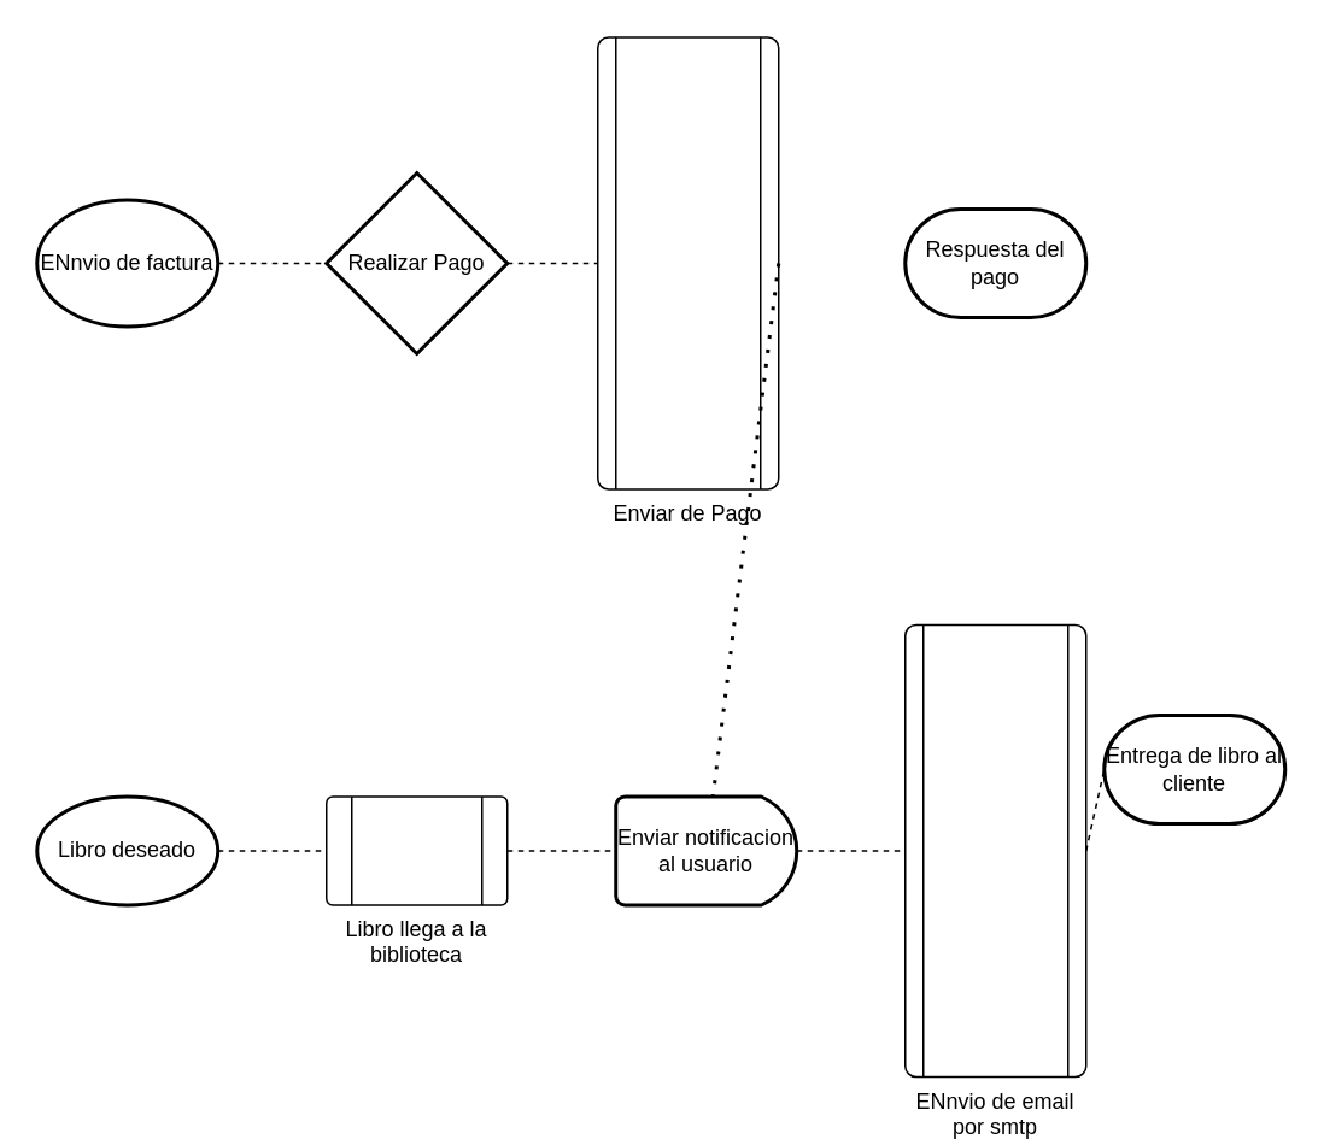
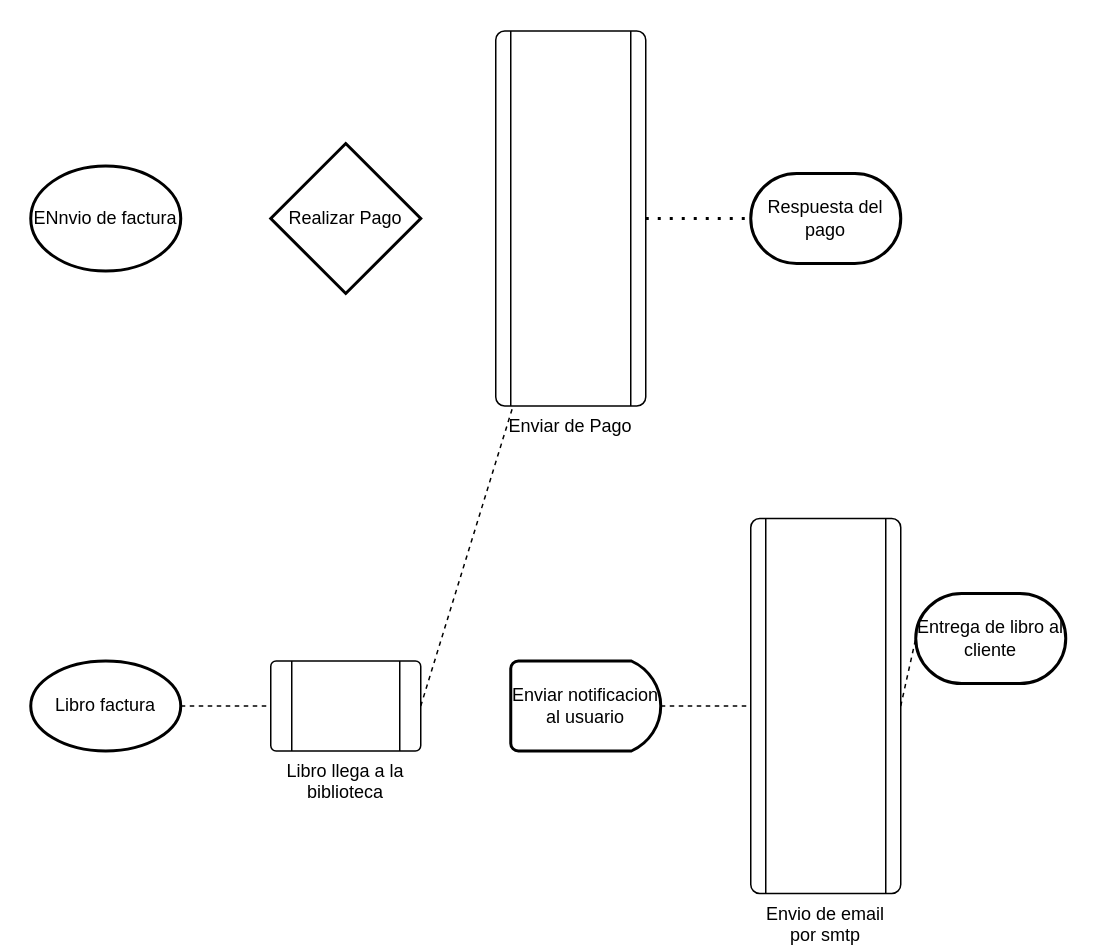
  <mxCell id="0" />
  <mxCell id="1" parent="0" />
  <mxCell id="2" value="ENnvio de factura" style="strokeWidth=2;html=1;shape=mxgraph.flowchart.start_1;whiteSpace=wrap;" vertex="1" parent="1"><mxGeometry x="20" y="110" width="100" height="70" as="geometry" /></mxCell>
  <mxCell id="3" value="Enviar de Pago&lt;br&gt;" style="verticalLabelPosition=bottom;verticalAlign=top;html=1;shape=process;whiteSpace=wrap;rounded=1;size=0.1;arcSize=6;fontFamily=Helvetica;" vertex="1" parent="1"><mxGeometry x="330" y="20" width="100" height="250" as="geometry" /></mxCell>
  <mxCell id="4" value="Realizar Pago" style="strokeWidth=2;html=1;shape=mxgraph.flowchart.decision;whiteSpace=wrap;fontFamily=Helvetica;" vertex="1" parent="1"><mxGeometry x="180" y="95" width="100" height="100" as="geometry" /></mxCell>
- <mxCell id="5" value="" style="endArrow=none;dashed=1;html=1;rounded=0;fontFamily=Helvetica;exitX=1;exitY=0.5;exitDx=0;exitDy=0;exitPerimeter=0;entryX=0;entryY=0.5;entryDx=0;entryDy=0;entryPerimeter=0;" edge="1" parent="1" source="2" target="4"><mxGeometry width="50" height="50" relative="1" as="geometry"><mxPoint x="450" y="380" as="sourcePoint" /><mxPoint x="500" y="330" as="targetPoint" /></mxGeometry></mxCell>
- <mxCell id="6" value="" style="endArrow=none;dashed=1;html=1;rounded=0;fontFamily=Helvetica;exitX=1;exitY=0.5;exitDx=0;exitDy=0;exitPerimeter=0;entryX=0;entryY=0.5;entryDx=0;entryDy=0;" edge="1" parent="1" source="4" target="3"><mxGeometry width="50" height="50" relative="1" as="geometry"><mxPoint x="130" y="155" as="sourcePoint" /><mxPoint x="190" y="155" as="targetPoint" /><Array as="points" /></mxGeometry></mxCell>
  <mxCell id="7" value="Respuesta del pago" style="strokeWidth=2;html=1;shape=mxgraph.flowchart.terminator;whiteSpace=wrap;fontFamily=Helvetica;" vertex="1" parent="1"><mxGeometry x="500" y="115" width="100" height="60" as="geometry" /></mxCell>
- <mxCell id="8" value="" style="endArrow=none;dashed=1;html=1;dashPattern=1 3;strokeWidth=2;rounded=0;fontFamily=Helvetica;exitX=1;exitY=0.5;exitDx=0;exitDy=0;" edge="1" parent="1" source="3" target="11"><mxGeometry width="50" height="50" relative="1" as="geometry"><mxPoint x="450" y="370" as="sourcePoint" /><mxPoint x="500" y="320" as="targetPoint" /></mxGeometry></mxCell>
- <mxCell id="9" value="Libro deseado" style="strokeWidth=2;html=1;shape=mxgraph.flowchart.start_1;whiteSpace=wrap;fontFamily=Helvetica;" vertex="1" parent="1"><mxGeometry x="20" y="440" width="100" height="60" as="geometry" /></mxCell>
+ <mxCell id="8" value="" style="endArrow=none;dashed=1;html=1;dashPattern=1 3;strokeWidth=2;rounded=0;fontFamily=Helvetica;entryX=0;entryY=0.5;entryDx=0;entryDy=0;entryPerimeter=0;exitX=1;exitY=0.5;exitDx=0;exitDy=0;" edge="1" parent="1" source="3" target="7"><mxGeometry width="50" height="50" relative="1" as="geometry"><mxPoint x="450" y="370" as="sourcePoint" /><mxPoint x="500" y="320" as="targetPoint" /></mxGeometry></mxCell>
+ <mxCell id="9" value="Libro factura" style="strokeWidth=2;html=1;shape=mxgraph.flowchart.start_1;whiteSpace=wrap;fontFamily=Helvetica;" vertex="1" parent="1"><mxGeometry x="20" y="440" width="100" height="60" as="geometry" /></mxCell>
  <mxCell id="10" value="Libro llega a la biblioteca" style="verticalLabelPosition=bottom;verticalAlign=top;html=1;shape=process;whiteSpace=wrap;rounded=1;size=0.14;arcSize=6;fontFamily=Helvetica;" vertex="1" parent="1"><mxGeometry x="180" y="440" width="100" height="60" as="geometry" /></mxCell>
  <mxCell id="11" value="Enviar notificacion al usuario" style="strokeWidth=2;html=1;shape=mxgraph.flowchart.delay;whiteSpace=wrap;fontFamily=Helvetica;" vertex="1" parent="1"><mxGeometry x="340" y="440" width="100" height="60" as="geometry" /></mxCell>
- <mxCell id="12" value="ENnvio de email por smtp" style="verticalLabelPosition=bottom;verticalAlign=top;html=1;shape=process;whiteSpace=wrap;rounded=1;size=0.1;arcSize=6;fontFamily=Helvetica;" vertex="1" parent="1"><mxGeometry x="500" y="345" width="100" height="250" as="geometry" /></mxCell>
+ <mxCell id="12" value="Envio de email por smtp" style="verticalLabelPosition=bottom;verticalAlign=top;html=1;shape=process;whiteSpace=wrap;rounded=1;size=0.1;arcSize=6;fontFamily=Helvetica;" vertex="1" parent="1"><mxGeometry x="500" y="345" width="100" height="250" as="geometry" /></mxCell>
  <mxCell id="13" value="Entrega de libro al cliente" style="strokeWidth=2;html=1;shape=mxgraph.flowchart.terminator;whiteSpace=wrap;fontFamily=Helvetica;" vertex="1" parent="1"><mxGeometry x="610" y="395" width="100" height="60" as="geometry" /></mxCell>
  <mxCell id="14" value="" style="endArrow=none;dashed=1;html=1;rounded=0;fontFamily=Helvetica;exitX=1;exitY=0.5;exitDx=0;exitDy=0;exitPerimeter=0;entryX=0;entryY=0.5;entryDx=0;entryDy=0;" edge="1" parent="1" source="9" target="10"><mxGeometry width="50" height="50" relative="1" as="geometry"><mxPoint x="130" y="155" as="sourcePoint" /><mxPoint x="190" y="155" as="targetPoint" /></mxGeometry></mxCell>
- <mxCell id="15" value="" style="endArrow=none;dashed=1;html=1;rounded=0;fontFamily=Helvetica;exitX=1;exitY=0.5;exitDx=0;exitDy=0;entryX=0;entryY=0.5;entryDx=0;entryDy=0;entryPerimeter=0;" edge="1" parent="1" source="10" target="11"><mxGeometry width="50" height="50" relative="1" as="geometry"><mxPoint x="140" y="165" as="sourcePoint" /><mxPoint x="200" y="165" as="targetPoint" /></mxGeometry></mxCell>
+ <mxCell id="15" value="" style="endArrow=none;dashed=1;html=1;rounded=0;fontFamily=Helvetica;exitX=1;exitY=0.5;exitDx=0;exitDy=0;" edge="1" parent="1" source="10" target="3"><mxGeometry width="50" height="50" relative="1" as="geometry"><mxPoint x="140" y="165" as="sourcePoint" /><mxPoint x="200" y="165" as="targetPoint" /></mxGeometry></mxCell>
  <mxCell id="16" value="" style="endArrow=none;dashed=1;html=1;rounded=0;fontFamily=Helvetica;entryX=0;entryY=0.5;entryDx=0;entryDy=0;" edge="1" parent="1" target="12"><mxGeometry width="50" height="50" relative="1" as="geometry"><mxPoint x="440" y="470" as="sourcePoint" /><mxPoint x="210" y="175" as="targetPoint" /></mxGeometry></mxCell>
  <mxCell id="17" value="" style="endArrow=none;dashed=1;html=1;rounded=0;fontFamily=Helvetica;exitX=1;exitY=0.5;exitDx=0;exitDy=0;entryX=0;entryY=0.5;entryDx=0;entryDy=0;entryPerimeter=0;" edge="1" parent="1" source="12" target="13"><mxGeometry width="50" height="50" relative="1" as="geometry"><mxPoint x="160" y="185" as="sourcePoint" /><mxPoint x="220" y="185" as="targetPoint" /></mxGeometry></mxCell>
